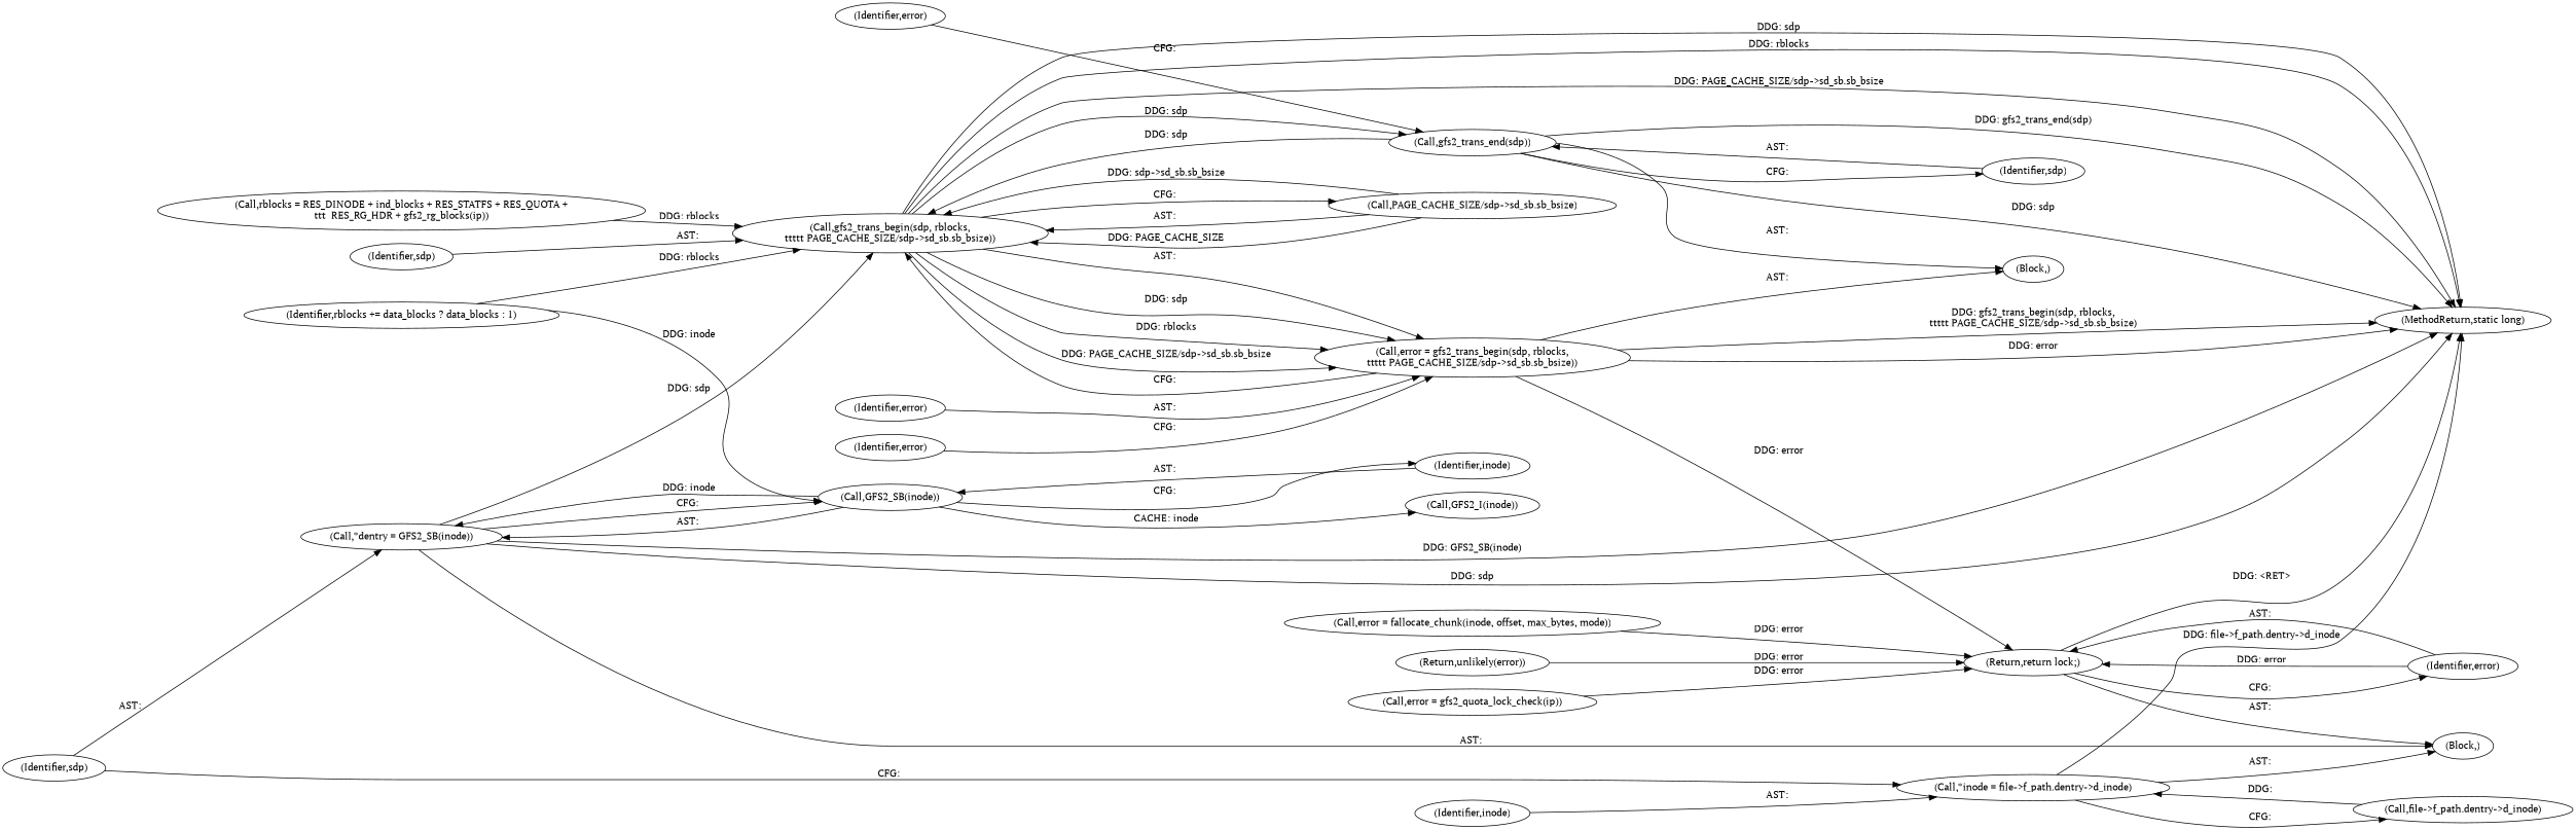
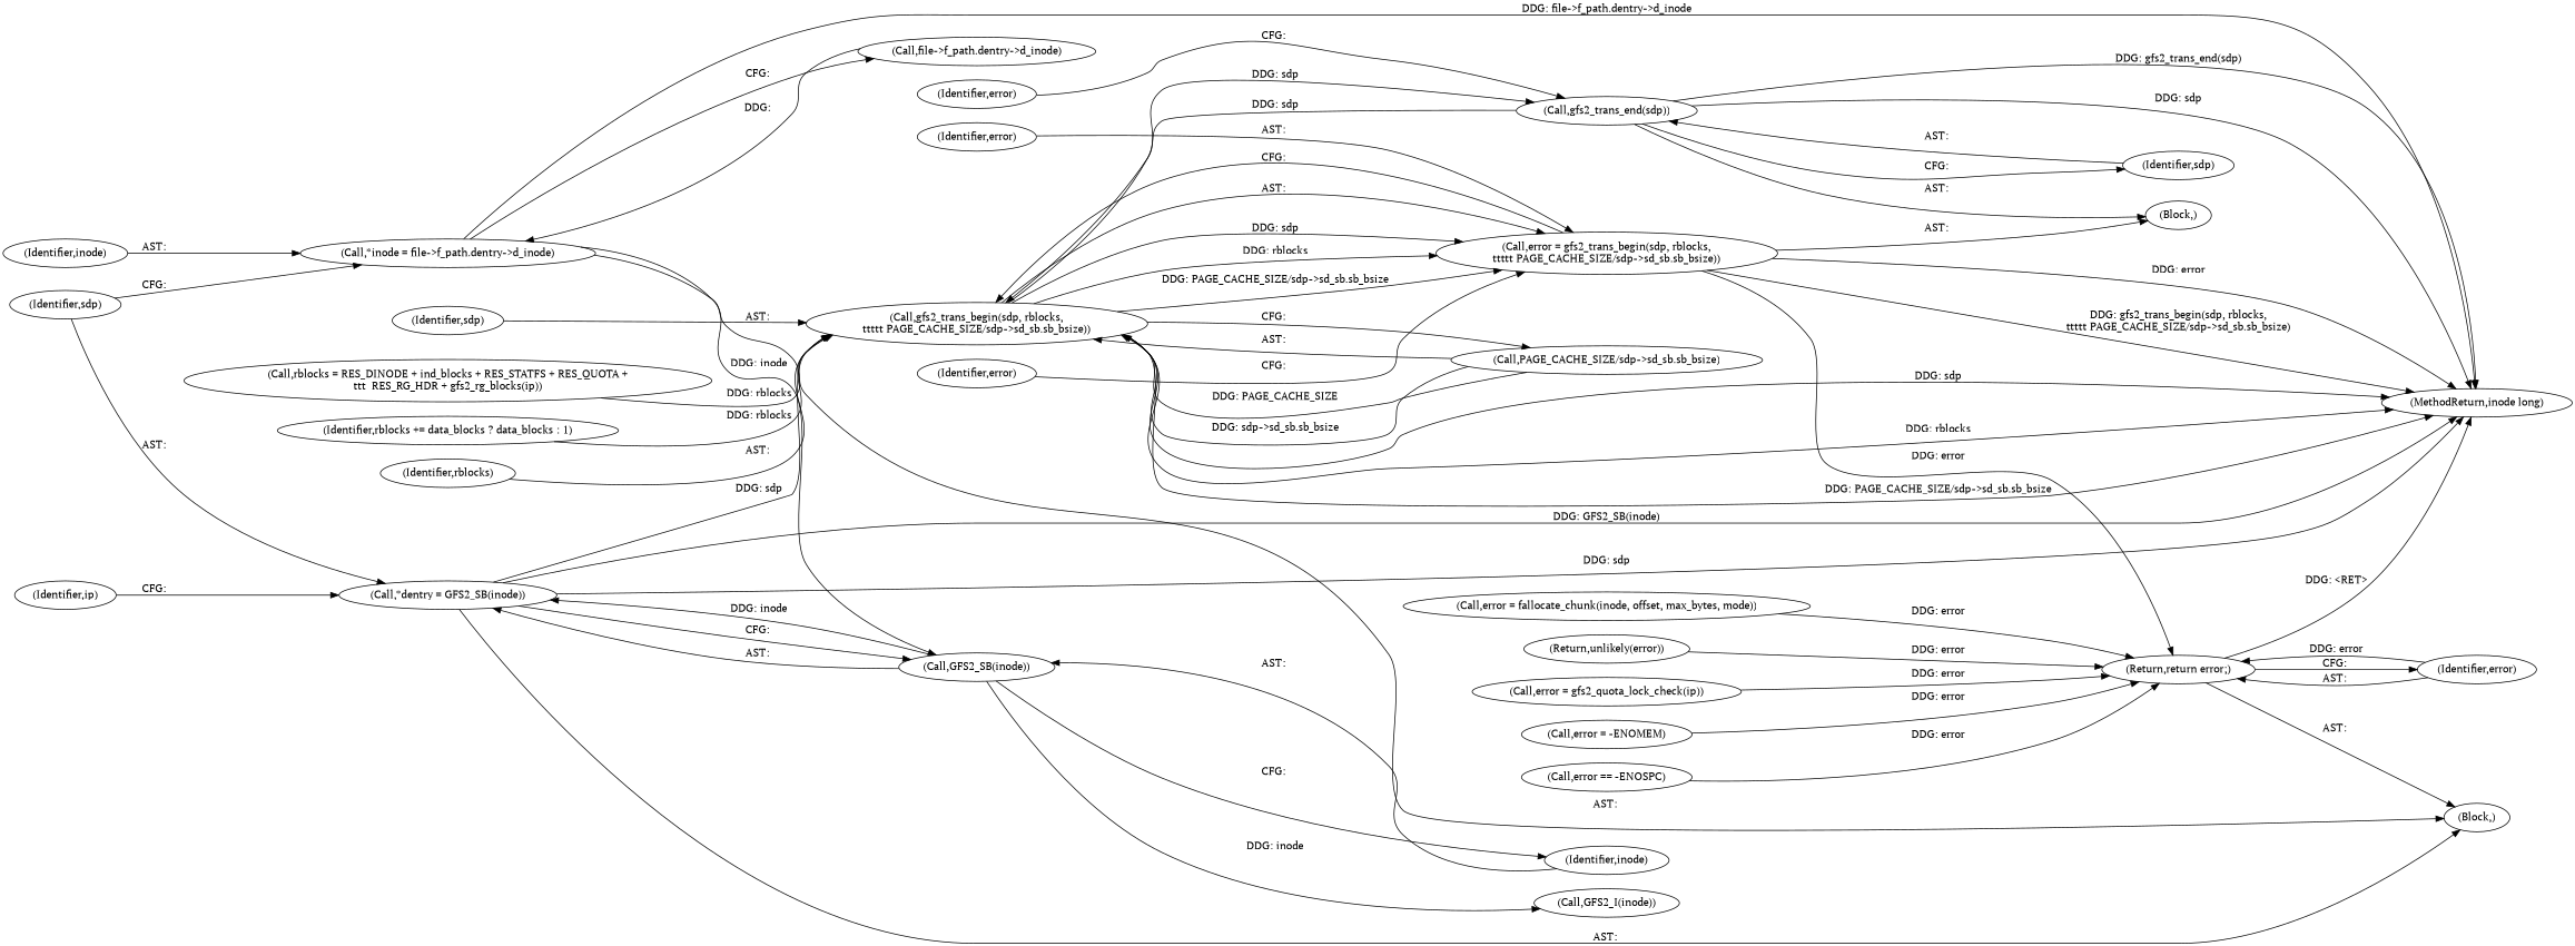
  digraph {
    fontname="PT Serif"
    rankdir=LR
    node [fontname="PT Serif"]
    edge [fontname="PT Serif"]
    n1 [label="(Call,*dentry = GFS2_SB(inode))"]
    n2 [label="(Call,GFS2_SB(inode))"]
    n3 [label="(Call,gfs2_trans_begin(sdp, rblocks,\n\t\t\t\t\t PAGE_CACHE_SIZE/sdp->sd_sb.sb_bsize))"]
    n4 [label="(Block,)"]
-   n5 [label="(MethodReturn,static long)"]
+   n5 [label="(MethodReturn,inode long)"]
    n6 [label="(Identifier,inode)"]
    n7 [label="(Call,GFS2_I(inode))"]
    n8 [label="(Call,error = gfs2_trans_begin(sdp, rblocks,\n\t\t\t\t\t PAGE_CACHE_SIZE/sdp->sd_sb.sb_bsize))"]
    n9 [label="(Call,gfs2_trans_end(sdp))"]
    n10 [label="(Call,PAGE_CACHE_SIZE/sdp->sd_sb.sb_bsize)"]
    n11 [label="(Call,*inode = file->f_path.dentry->d_inode)"]
    n12 [label="(Call,file->f_path.dentry->d_inode)"]
-   n13 [label="(Return,return lock;)"]
+   n13 [label="(Return,return error;)"]
    n14 [label="(Block,)"]
    n15 [label="(Identifier,sdp)"]
    n16 [label="(Identifier,error)"]
    n17 [label="(Identifier,inode)"]
+   n18 [label="(Call,error = -ENOMEM)"]
+   n19 [label="(Identifier,ip)"]
    n20 [label="(Identifier,error)"]
    n21 [label="(Identifier,sdp)"]
+   n22 [label="(Call,error == -ENOSPC)"]
    n23 [label="(Call,rblocks = RES_DINODE + ind_blocks + RES_STATFS + RES_QUOTA +\n\t\t\t  RES_RG_HDR + gfs2_rg_blocks(ip))"]
    n24 [label="(Identifier,sdp)"]
    n25 [label="(Identifier,rblocks += data_blocks ? data_blocks : 1)"]
    n26 [label="(Call,error = fallocate_chunk(inode, offset, max_bytes, mode))"]
    n27 [label="(Return,unlikely(error))"]
    n28 [label="(Identifier,error)"]
    n29 [label="(Identifier,error)"]
    n30 [label="(Call,error = gfs2_quota_lock_check(ip))"]
+   n31 [label="(Identifier,rblocks)"]
    n1 -> n2 [label="CFG: "]
    n1 -> n3 [label="DDG: sdp"]
    n1 -> n4 [label="AST: "]
    n1 -> n5 [label="DDG: GFS2_SB(inode)"]
    n1 -> n5 [label="DDG: sdp"]
    n2 -> n1 [label="AST: "]
    n2 -> n1 [label="DDG: inode"]
    n2 -> n6 [label="CFG: "]
-   n2 -> n7 [label="CACHE: inode"]
+   n2 -> n7 [label="DDG: inode"]
    n3 -> n5 [label="DDG: sdp"]
    n3 -> n5 [label="DDG: rblocks"]
    n3 -> n5 [label="DDG: PAGE_CACHE_SIZE/sdp->sd_sb.sb_bsize"]
    n3 -> n8 [label="AST: "]
    n3 -> n8 [label="DDG: sdp"]
    n3 -> n8 [label="DDG: rblocks"]
    n3 -> n8 [label="DDG: PAGE_CACHE_SIZE/sdp->sd_sb.sb_bsize"]
    n3 -> n9 [label="DDG: sdp"]
    n3 -> n10 [label="CFG: "]
    n6 -> n2 [label="AST: "]
    n8 -> n3 [label="CFG: "]
    n8 -> n5 [label="DDG: gfs2_trans_begin(sdp, rblocks,\n\t\t\t\t\t PAGE_CACHE_SIZE/sdp->sd_sb.sb_bsize)"]
    n8 -> n5 [label="DDG: error"]
    n8 -> n13 [label="DDG: error"]
    n8 -> n14 [label="AST: "]
    n9 -> n3 [label="DDG: sdp"]
    n9 -> n5 [label="DDG: gfs2_trans_end(sdp)"]
    n9 -> n5 [label="DDG: sdp"]
    n9 -> n14 [label="AST: "]
    n9 -> n15 [label="CFG: "]
    n10 -> n3 [label="AST: "]
    n10 -> n3 [label="DDG: PAGE_CACHE_SIZE"]
    n10 -> n3 [label="DDG: sdp->sd_sb.sb_bsize"]
-   n25 -> n2 [label="DDG: inode"]
+   n11 -> n2 [label="DDG: inode"]
    n11 -> n4 [label="AST: "]
    n11 -> n5 [label="DDG: file->f_path.dentry->d_inode"]
    n11 -> n12 [label="CFG: "]
    n12 -> n11 [label="DDG: "]
    n13 -> n4 [label="AST: "]
    n13 -> n5 [label="DDG: <RET>"]
    n13 -> n16 [label="CFG: "]
    n15 -> n9 [label="AST: "]
    n16 -> n13 [label="AST: "]
    n16 -> n13 [label="DDG: error"]
    n17 -> n11 [label="AST: "]
+   n18 -> n13 [label="DDG: error"]
+   n19 -> n1 [label="CFG: "]
    n20 -> n9 [label="CFG: "]
    n21 -> n3 [label="AST: "]
+   n22 -> n13 [label="DDG: error"]
    n23 -> n3 [label="DDG: rblocks"]
    n24 -> n1 [label="AST: "]
    n24 -> n11 [label="CFG: "]
    n25 -> n3 [label="DDG: rblocks"]
    n26 -> n13 [label="DDG: error"]
    n27 -> n13 [label="DDG: error"]
    n28 -> n8 [label="AST: "]
    n29 -> n8 [label="CFG: "]
    n30 -> n13 [label="DDG: error"]
+   n31 -> n3 [label="AST: "]
  }
